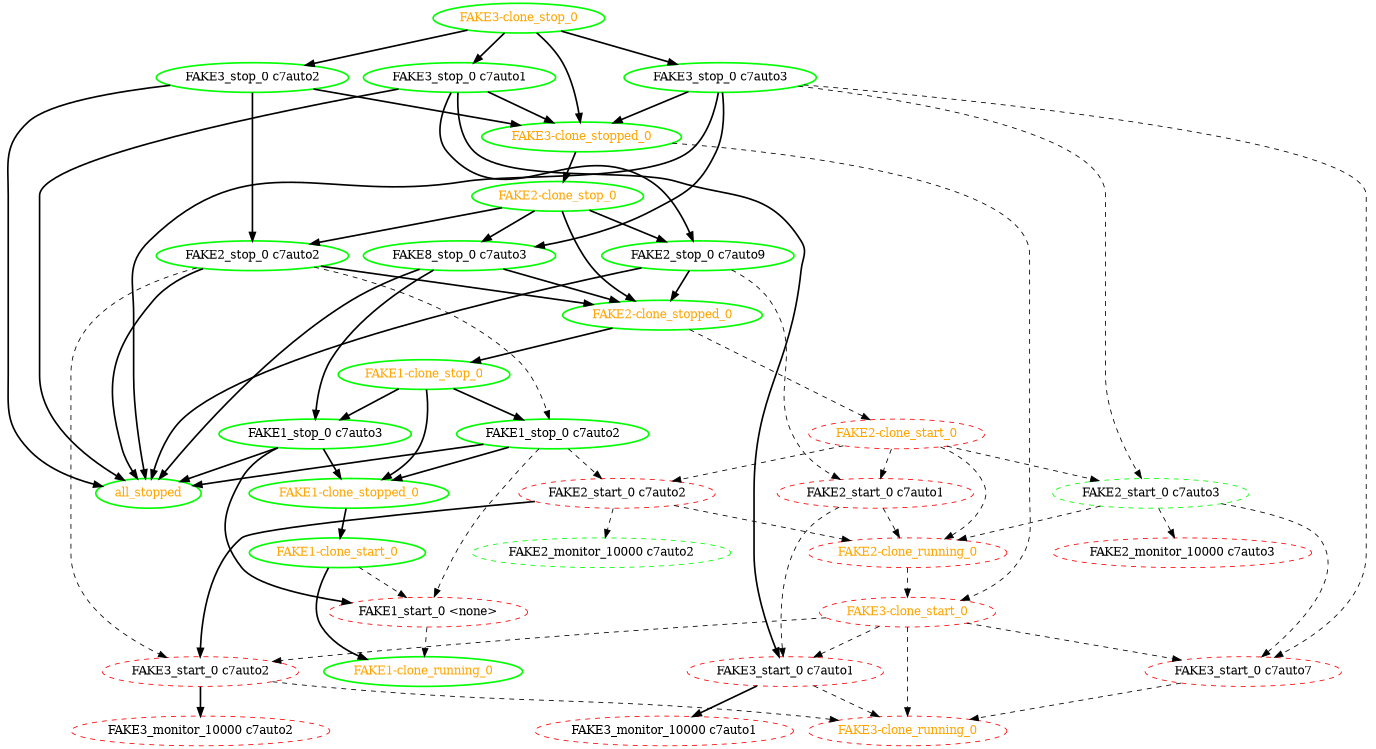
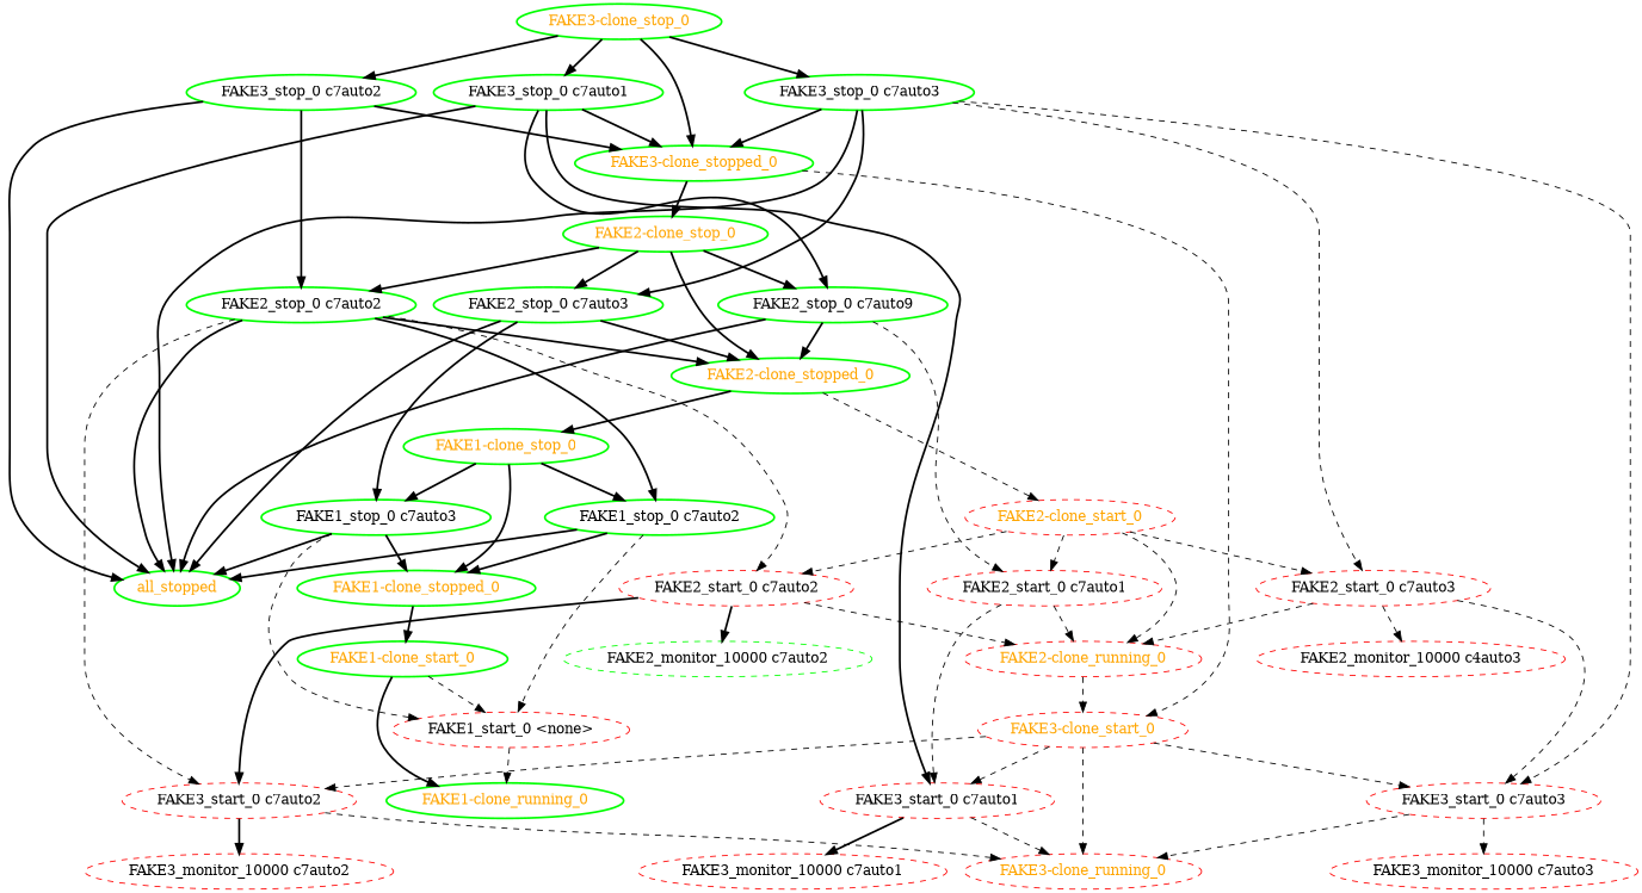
  digraph {
    node [color=green fontcolor=black style=bold]
    edge [style=bold]
    "FAKE1-clone_running_0" [fontcolor=orange]
    "FAKE1-clone_start_0" [fontcolor=orange]
    "FAKE1_start_0 <none>" [color=red style=dashed]
    "FAKE1-clone_stop_0" [fontcolor=orange]
    "FAKE1-clone_stopped_0" [fontcolor=orange]
    "FAKE1_stop_0 c7auto2"
    "FAKE1_stop_0 c7auto3"
    all_stopped [fontcolor=orange]
    "FAKE2-clone_running_0" [color=red fontcolor=orange style=dashed]
    "FAKE3-clone_start_0" [color=red fontcolor=orange style=dashed]
    "FAKE3_start_0 c7auto1" [color=red style=dashed]
    "FAKE3_start_0 c7auto2" [color=red style=dashed]
-   "FAKE3_start_0 c7auto3" [color=red style=dashed label="FAKE3_start_0 c7auto7"]
+   "FAKE3_start_0 c7auto3" [color=red style=dashed]
    "FAKE3-clone_running_0" [color=red fontcolor=orange style=dashed]
    "FAKE3_monitor_10000 c7auto1" [color=red style=dashed]
    "FAKE3_monitor_10000 c7auto2" [color=red style=dashed]
+   "FAKE3_monitor_10000 c7auto3" [color=red style=dashed]
    "FAKE2-clone_start_0" [color=red fontcolor=orange style=dashed]
    "FAKE2_start_0 c7auto1" [color=red style=dashed]
    "FAKE2_start_0 c7auto2" [color=red style=dashed]
-   "FAKE2_start_0 c7auto3" [style=dashed]
+   "FAKE2_start_0 c7auto3" [color=red style=dashed]
    "FAKE2_monitor_10000 c7auto2" [style=dashed]
-   "FAKE2_monitor_10000 c7auto3" [color=red style=dashed]
+   "FAKE2_monitor_10000 c7auto3" [color=red style=dashed label="FAKE2_monitor_10000 c4auto3"]
    "FAKE2-clone_stop_0" [fontcolor=orange]
    "FAKE2-clone_stopped_0" [fontcolor=orange]
    n26 [label="FAKE2_stop_0 c7auto9"]
    "FAKE2_stop_0 c7auto2"
-   "FAKE2_stop_0 c7auto3" [label="FAKE8_stop_0 c7auto3"]
+   "FAKE2_stop_0 c7auto3"
    "FAKE3-clone_stop_0" [fontcolor=orange]
    "FAKE3-clone_stopped_0" [fontcolor=orange]
    "FAKE3_stop_0 c7auto1"
    "FAKE3_stop_0 c7auto2"
    "FAKE3_stop_0 c7auto3"
    "FAKE1-clone_start_0" -> "FAKE1-clone_running_0"
    "FAKE1-clone_start_0" -> "FAKE1_start_0 <none>" [style=dashed]
    "FAKE1_start_0 <none>" -> "FAKE1-clone_running_0" [style=dashed]
    "FAKE1-clone_stop_0" -> "FAKE1-clone_stopped_0"
    "FAKE1-clone_stop_0" -> "FAKE1_stop_0 c7auto2"
    "FAKE1-clone_stop_0" -> "FAKE1_stop_0 c7auto3"
    "FAKE1-clone_stopped_0" -> "FAKE1-clone_start_0"
    "FAKE1_stop_0 c7auto2" -> "FAKE1_start_0 <none>" [style=dashed]
    "FAKE1_stop_0 c7auto2" -> "FAKE1-clone_stopped_0"
    "FAKE1_stop_0 c7auto2" -> all_stopped
-   "FAKE1_stop_0 c7auto3" -> "FAKE1_start_0 <none>"
+   "FAKE1_stop_0 c7auto3" -> "FAKE1_start_0 <none>" [style=dashed]
    "FAKE1_stop_0 c7auto3" -> "FAKE1-clone_stopped_0"
    "FAKE1_stop_0 c7auto3" -> all_stopped
    "FAKE2-clone_running_0" -> "FAKE3-clone_start_0" [style=dashed]
    "FAKE3-clone_start_0" -> "FAKE3_start_0 c7auto1" [style=dashed]
    "FAKE3-clone_start_0" -> "FAKE3_start_0 c7auto2" [style=dashed]
    "FAKE3-clone_start_0" -> "FAKE3_start_0 c7auto3" [style=dashed]
    "FAKE3-clone_start_0" -> "FAKE3-clone_running_0" [style=dashed]
    "FAKE3_start_0 c7auto1" -> "FAKE3-clone_running_0" [style=dashed]
    "FAKE3_start_0 c7auto1" -> "FAKE3_monitor_10000 c7auto1"
    "FAKE3_start_0 c7auto2" -> "FAKE3-clone_running_0" [style=dashed]
    "FAKE3_start_0 c7auto2" -> "FAKE3_monitor_10000 c7auto2"
    "FAKE3_start_0 c7auto3" -> "FAKE3-clone_running_0" [style=dashed]
+   "FAKE3_start_0 c7auto3" -> "FAKE3_monitor_10000 c7auto3" [style=dashed]
    "FAKE2-clone_start_0" -> "FAKE2-clone_running_0" [style=dashed]
    "FAKE2-clone_start_0" -> "FAKE2_start_0 c7auto1" [style=dashed]
    "FAKE2-clone_start_0" -> "FAKE2_start_0 c7auto2" [style=dashed]
    "FAKE2-clone_start_0" -> "FAKE2_start_0 c7auto3" [style=dashed]
    "FAKE2_start_0 c7auto1" -> "FAKE2-clone_running_0" [style=dashed]
    "FAKE2_start_0 c7auto1" -> "FAKE3_start_0 c7auto1" [style=dashed]
    "FAKE2_start_0 c7auto2" -> "FAKE2-clone_running_0" [style=dashed]
    "FAKE2_start_0 c7auto2" -> "FAKE3_start_0 c7auto2"
-   "FAKE2_start_0 c7auto2" -> "FAKE2_monitor_10000 c7auto2" [style=dashed]
+   "FAKE2_start_0 c7auto2" -> "FAKE2_monitor_10000 c7auto2"
    "FAKE2_start_0 c7auto3" -> "FAKE2-clone_running_0" [style=dashed]
    "FAKE2_start_0 c7auto3" -> "FAKE3_start_0 c7auto3" [style=dashed]
    "FAKE2_start_0 c7auto3" -> "FAKE2_monitor_10000 c7auto3" [style=dashed]
    "FAKE2-clone_stop_0" -> "FAKE2-clone_stopped_0"
    "FAKE2-clone_stop_0" -> n26
    "FAKE2-clone_stop_0" -> "FAKE2_stop_0 c7auto2"
    "FAKE2-clone_stop_0" -> "FAKE2_stop_0 c7auto3"
    "FAKE2-clone_stopped_0" -> "FAKE1-clone_stop_0"
    "FAKE2-clone_stopped_0" -> "FAKE2-clone_start_0" [style=dashed]
    n26 -> all_stopped
    n26 -> "FAKE2_start_0 c7auto1" [style=dashed]
    n26 -> "FAKE2-clone_stopped_0"
-   "FAKE2_stop_0 c7auto2" -> "FAKE1_stop_0 c7auto2" [style=dashed]
+   "FAKE2_stop_0 c7auto2" -> "FAKE1_stop_0 c7auto2"
    "FAKE2_stop_0 c7auto2" -> all_stopped
    "FAKE2_stop_0 c7auto2" -> "FAKE3_start_0 c7auto2" [style=dashed]
-   "FAKE1_stop_0 c7auto2" -> "FAKE2_start_0 c7auto2" [style=dashed]
+   "FAKE2_stop_0 c7auto2" -> "FAKE2_start_0 c7auto2" [style=dashed]
    "FAKE2_stop_0 c7auto2" -> "FAKE2-clone_stopped_0"
    "FAKE2_stop_0 c7auto3" -> "FAKE1_stop_0 c7auto3"
    "FAKE2_stop_0 c7auto3" -> all_stopped
    "FAKE2_stop_0 c7auto3" -> "FAKE2-clone_stopped_0"
    "FAKE3-clone_stop_0" -> "FAKE3-clone_stopped_0"
    "FAKE3-clone_stop_0" -> "FAKE3_stop_0 c7auto1"
    "FAKE3-clone_stop_0" -> "FAKE3_stop_0 c7auto2"
    "FAKE3-clone_stop_0" -> "FAKE3_stop_0 c7auto3"
    "FAKE3-clone_stopped_0" -> "FAKE3-clone_start_0" [style=dashed]
    "FAKE3-clone_stopped_0" -> "FAKE2-clone_stop_0"
    "FAKE3_stop_0 c7auto1" -> all_stopped
    "FAKE3_stop_0 c7auto1" -> "FAKE3_start_0 c7auto1"
    "FAKE3_stop_0 c7auto1" -> n26
    "FAKE3_stop_0 c7auto1" -> "FAKE3-clone_stopped_0"
    "FAKE3_stop_0 c7auto2" -> all_stopped
    "FAKE3_stop_0 c7auto2" -> "FAKE2_stop_0 c7auto2"
    "FAKE3_stop_0 c7auto2" -> "FAKE3-clone_stopped_0"
    "FAKE3_stop_0 c7auto3" -> all_stopped
    "FAKE3_stop_0 c7auto3" -> "FAKE3_start_0 c7auto3" [style=dashed]
    "FAKE3_stop_0 c7auto3" -> "FAKE2_start_0 c7auto3" [style=dashed]
    "FAKE3_stop_0 c7auto3" -> "FAKE2_stop_0 c7auto3"
    "FAKE3_stop_0 c7auto3" -> "FAKE3-clone_stopped_0"
  }
